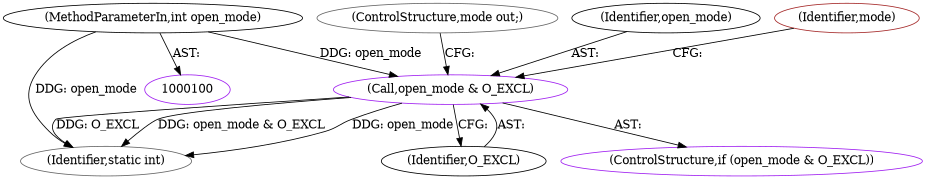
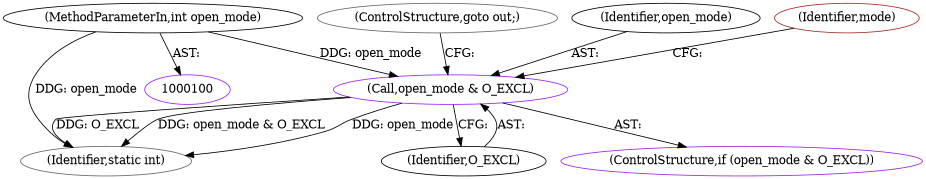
  digraph {
    node [color=purple]
    n1 [label="(Call,open_mode & O_EXCL)"]
    n2 [label="(ControlStructure,if (open_mode & O_EXCL))"]
    n3 [color=gray40 label="(Identifier,static int)"]
    n4 [color=black label="(Identifier,O_EXCL)"]
    n5 [color=black label="(MethodParameterIn,int open_mode)"]
    1000100
-   n7 [color=gray40 label="(ControlStructure,mode out;)"]
+   n7 [color=gray40 label="(ControlStructure,goto out;)"]
    n8 [color=black label="(Identifier,open_mode)"]
    n9 [color=brown label="(Identifier,mode)"]
    n1 -> n2 [label="AST: "]
    n1 -> n3 [label="DDG: O_EXCL"]
    n1 -> n3 [label="DDG: open_mode & O_EXCL"]
    n1 -> n3 [label="DDG: open_mode"]
    n1 -> n4 [label="CFG: "]
    n4 -> n1 [label="AST: "]
    n5 -> n1 [label="DDG: open_mode"]
    n5 -> n3 [label="DDG: open_mode"]
    n5 -> 1000100 [label="AST: "]
    n7 -> n1 [label="CFG: "]
    n8 -> n1 [label="AST: "]
    n9 -> n1 [label="CFG: "]
  }
